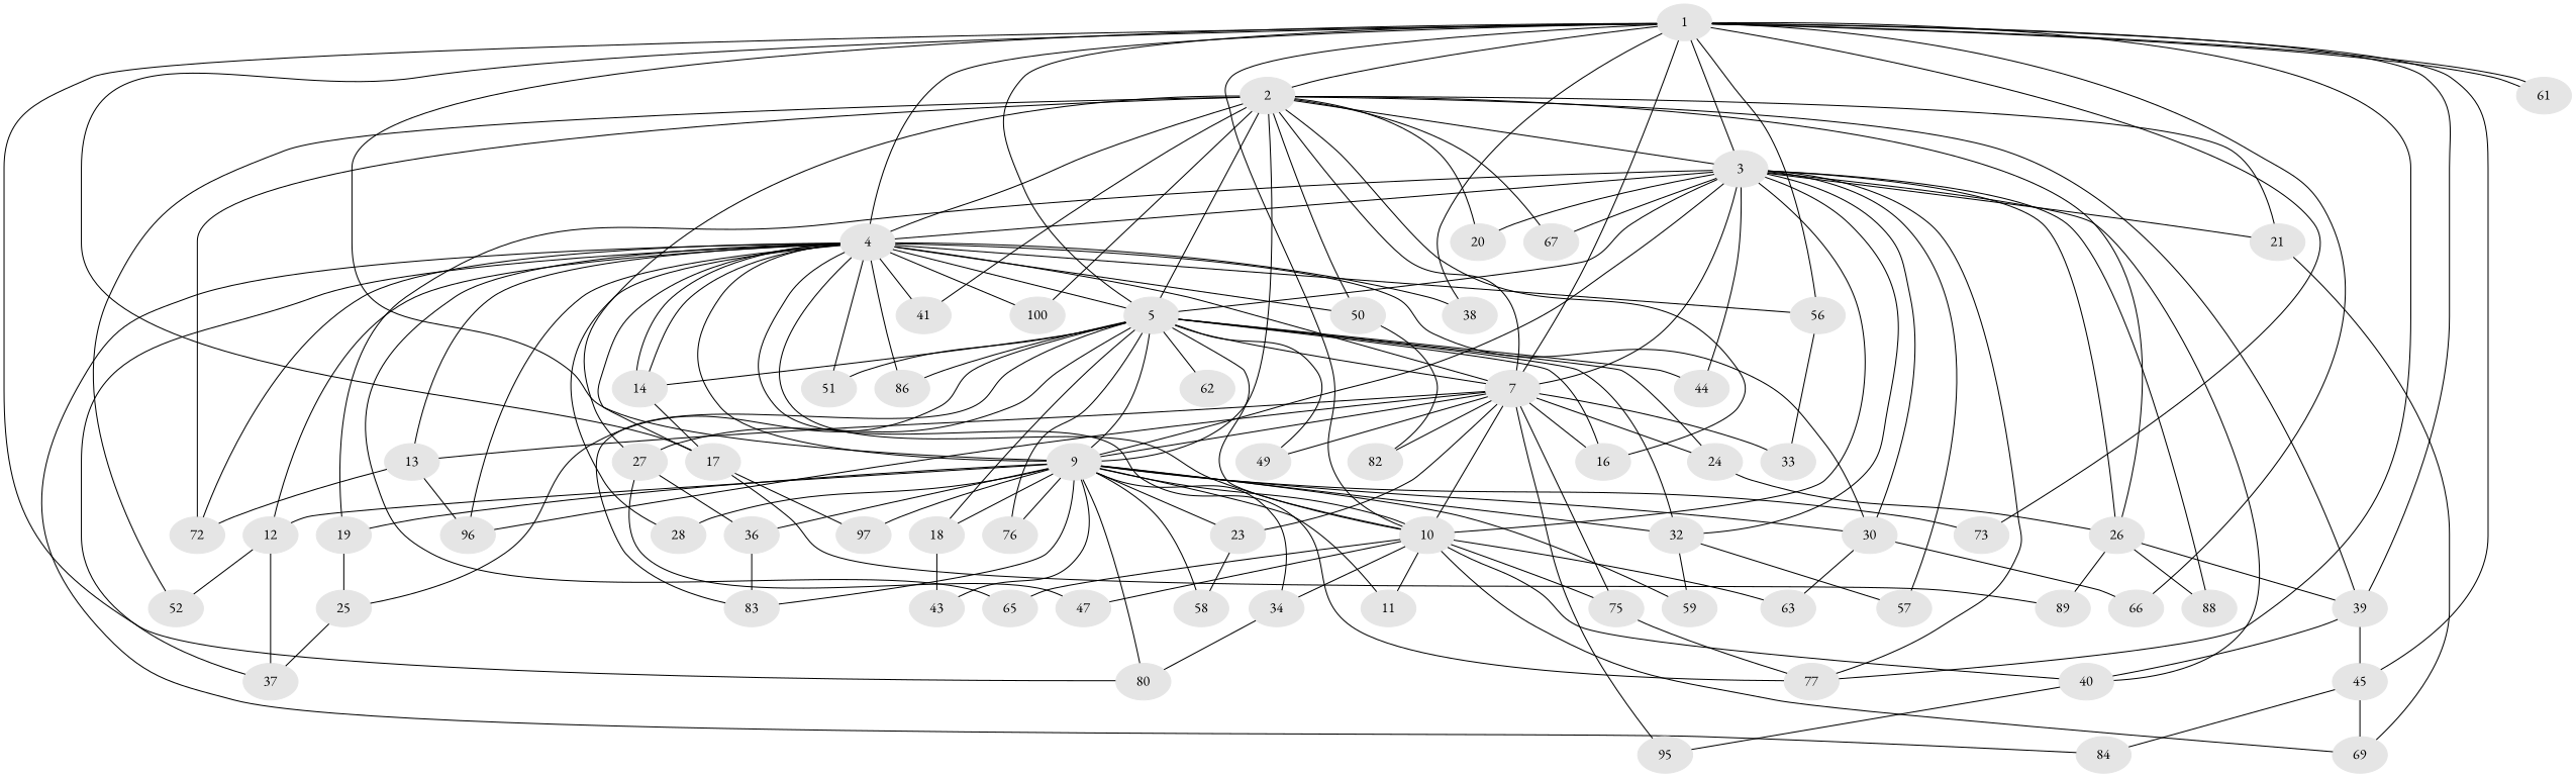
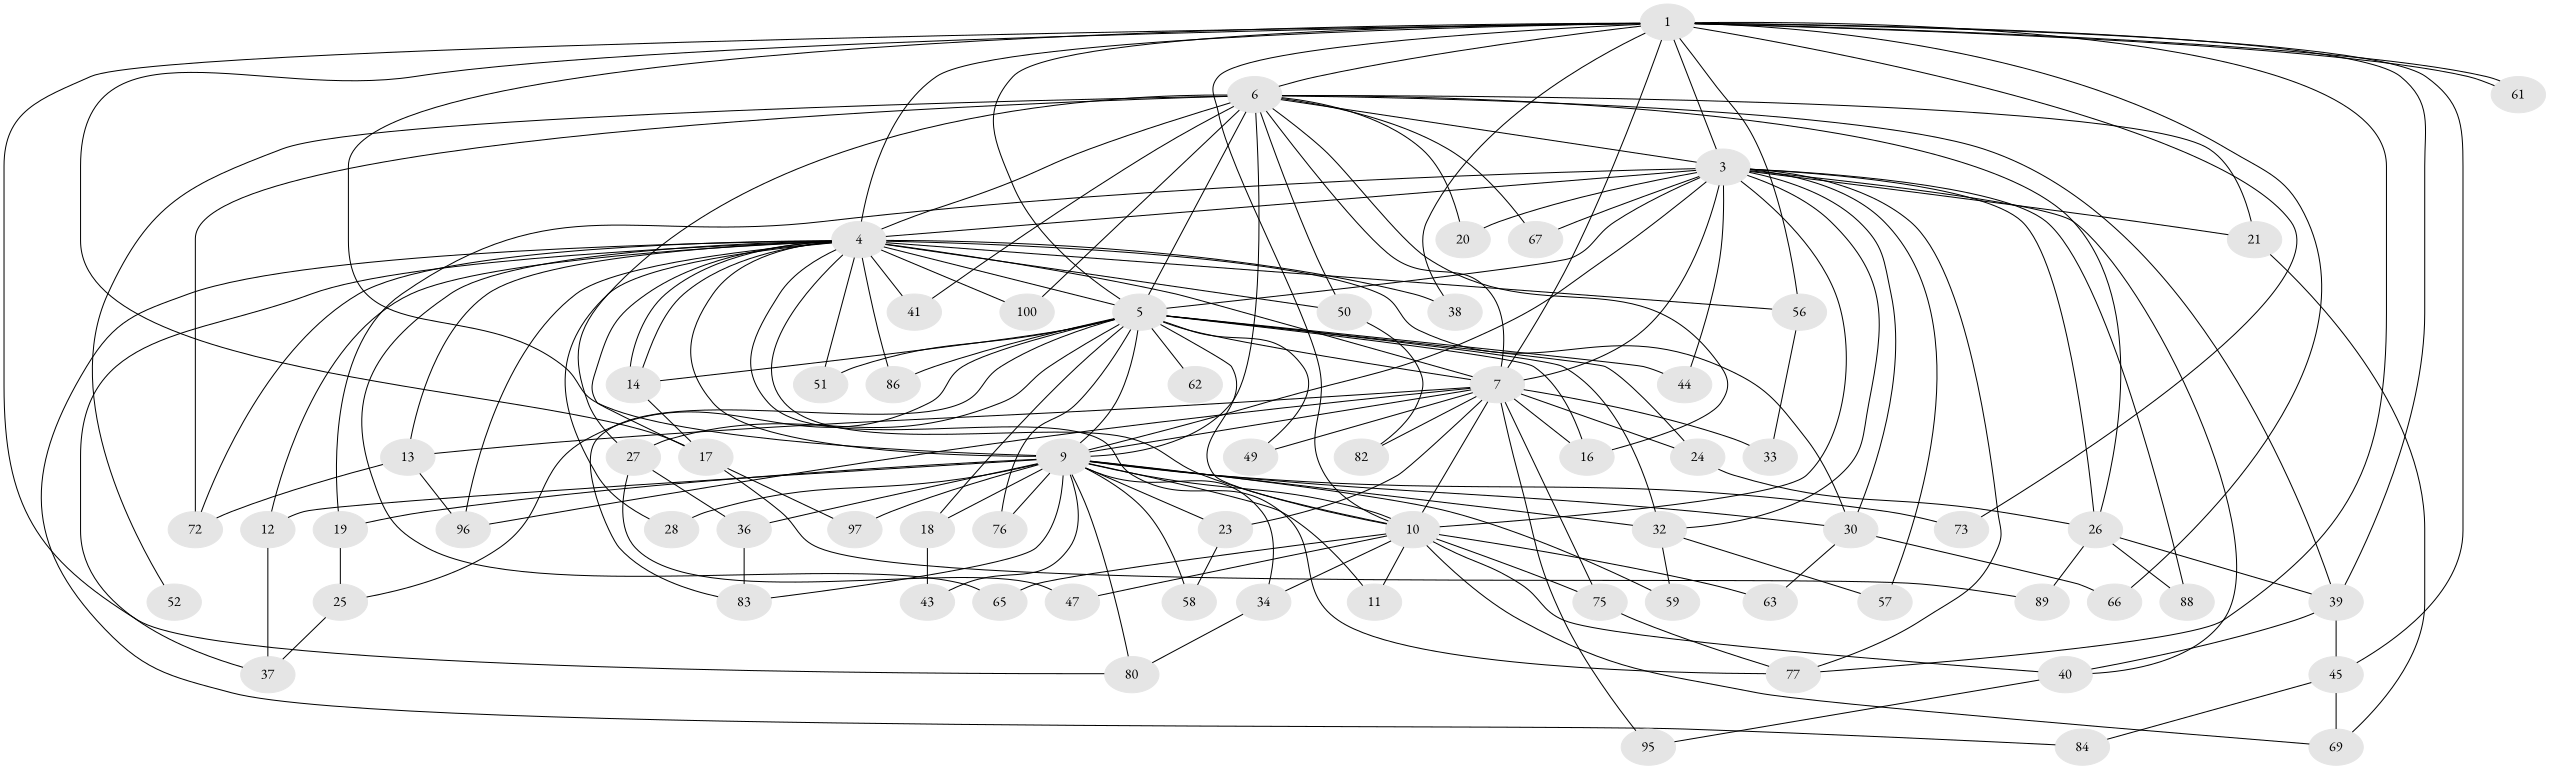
  graph {
    fontname="EB Garamond"
    node [color=gray90 fontname="EB Garamond" style=filled]
    edge [fontname="EB Garamond"]
    1 [super="+85"]
-   2 [super="+60"]
+   2 [super="+60" label=6]
    3 [super="+68"]
    4 [super="+6"]
    5 [super="+8"]
    7 [super="+35"]
    9 [super="+15"]
    10 [super="+22"]
    17 [super="+53"]
    38
    39
    45 [super="+71"]
    56
    61
    66
    73
    77 [super="+78"]
    80 [super="+93"]
    16 [super="+31"]
    20 [super="+54"]
    21
    26 [super="+74"]
    27
    41
    50
    52
    67
    72
    100
    19
    30 [super="+94"]
    32 [super="+64"]
    40 [super="+48"]
    44
    57
    88
    12
    13 [super="+79"]
    14 [super="+55"]
    28
    37 [super="+70"]
    51
    65
    84
    86
    96 [super="+99"]
    18 [super="+92"]
    24 [super="+29"]
    25
    49
    62
    76
    83 [super="+98"]
    33
    23 [super="+87"]
    75 [super="+91"]
    82
    95
    11
    34
    36
    43
    58
    59
    97
    47 [super="+90"]
    63
    69
    89
    1 -- 2
    1 -- 3
    1 -- 4 [weight=2]
    1 -- 5 [weight=2]
    1 -- 7
    1 -- 9
    1 -- 10
    1 -- 17
    1 -- 38
    1 -- 39 [weight=2]
    1 -- 45
    1 -- 56
    1 -- 61
    1 -- 61
    1 -- 66
    1 -- 73
    1 -- 77
    1 -- 80
    2 -- 3
    2 -- 4 [weight=3]
    2 -- 5 [weight=2]
    2 -- 7
    2 -- 9
    2 -- 39
    2 -- 16
    2 -- 20
    2 -- 21
    2 -- 26
    2 -- 27
    2 -- 41
    2 -- 50
    2 -- 52
    2 -- 67
    2 -- 72
    2 -- 100
    3 -- 4 [weight=2]
    3 -- 5 [weight=2]
    3 -- 7
    3 -- 9
    3 -- 10
    3 -- 77
    3 -- 20 [weight=2]
    3 -- 21
    3 -- 26
    3 -- 67
    3 -- 19
    3 -- 30
    3 -- 32
    3 -- 40
    3 -- 44
    3 -- 57
    3 -- 88
    4 -- 5 [weight=4]
    4 -- 7 [weight=2]
    4 -- 9 [weight=2]
    4 -- 10 [weight=3]
    4 -- 17
    4 -- 38
    4 -- 56
    4 -- 77
    4 -- 41
    4 -- 50
    4 -- 72
    4 -- 100
    4 -- 30
    4 -- 12
    4 -- 13
    4 -- 14
    4 -- 14
    4 -- 28
    4 -- 37
    4 -- 51
    4 -- 65
    4 -- 84
    4 -- 86
    4 -- 96
    5 -- 7 [weight=2]
    5 -- 9 [weight=2]
    5 -- 10 [weight=2]
    5 -- 16
    5 -- 27
    5 -- 32 [weight=2]
    5 -- 44
    5 -- 14
    5 -- 51
    5 -- 86
    5 -- 18 [weight=2]
    5 -- 24
    5 -- 25
    5 -- 49
    5 -- 62 [weight=2]
    5 -- 76
    5 -- 83
    7 -- 9 [weight=2]
    7 -- 10
    7 -- 16
    7 -- 13
    7 -- 96
    7 -- 24
    7 -- 49
    7 -- 33
    7 -- 23
    7 -- 75
    7 -- 82
    7 -- 95
    9 -- 10
    9 -- 73
    9 -- 80
    9 -- 19
    9 -- 30
    9 -- 32
    9 -- 12
    9 -- 28
    9 -- 18
    9 -- 76
    9 -- 83
    9 -- 23 [weight=2]
    9 -- 11 [weight=2]
    9 -- 34
    9 -- 36
    9 -- 43
    9 -- 58
    9 -- 59
    9 -- 97
    10 -- 40
    10 -- 65
    10 -- 75
    10 -- 11
    10 -- 34
    10 -- 47
    10 -- 63
    10 -- 69
    17 -- 97
    17 -- 89
    39 -- 45
    39 -- 40
    45 -- 84
    45 -- 69
    56 -- 33
    21 -- 69
    26 -- 39
    26 -- 88
    26 -- 89
    27 -- 36
    27 -- 47 [weight=2]
    50 -- 82
    19 -- 25
    30 -- 66
    30 -- 63
    32 -- 57
    32 -- 59
    40 -- 95
-   12 -- 52
    12 -- 37
    13 -- 72
    13 -- 96
    14 -- 17
    18 -- 43
    24 -- 26
    25 -- 37
    23 -- 58
    75 -- 77
    34 -- 80
    36 -- 83
  }
